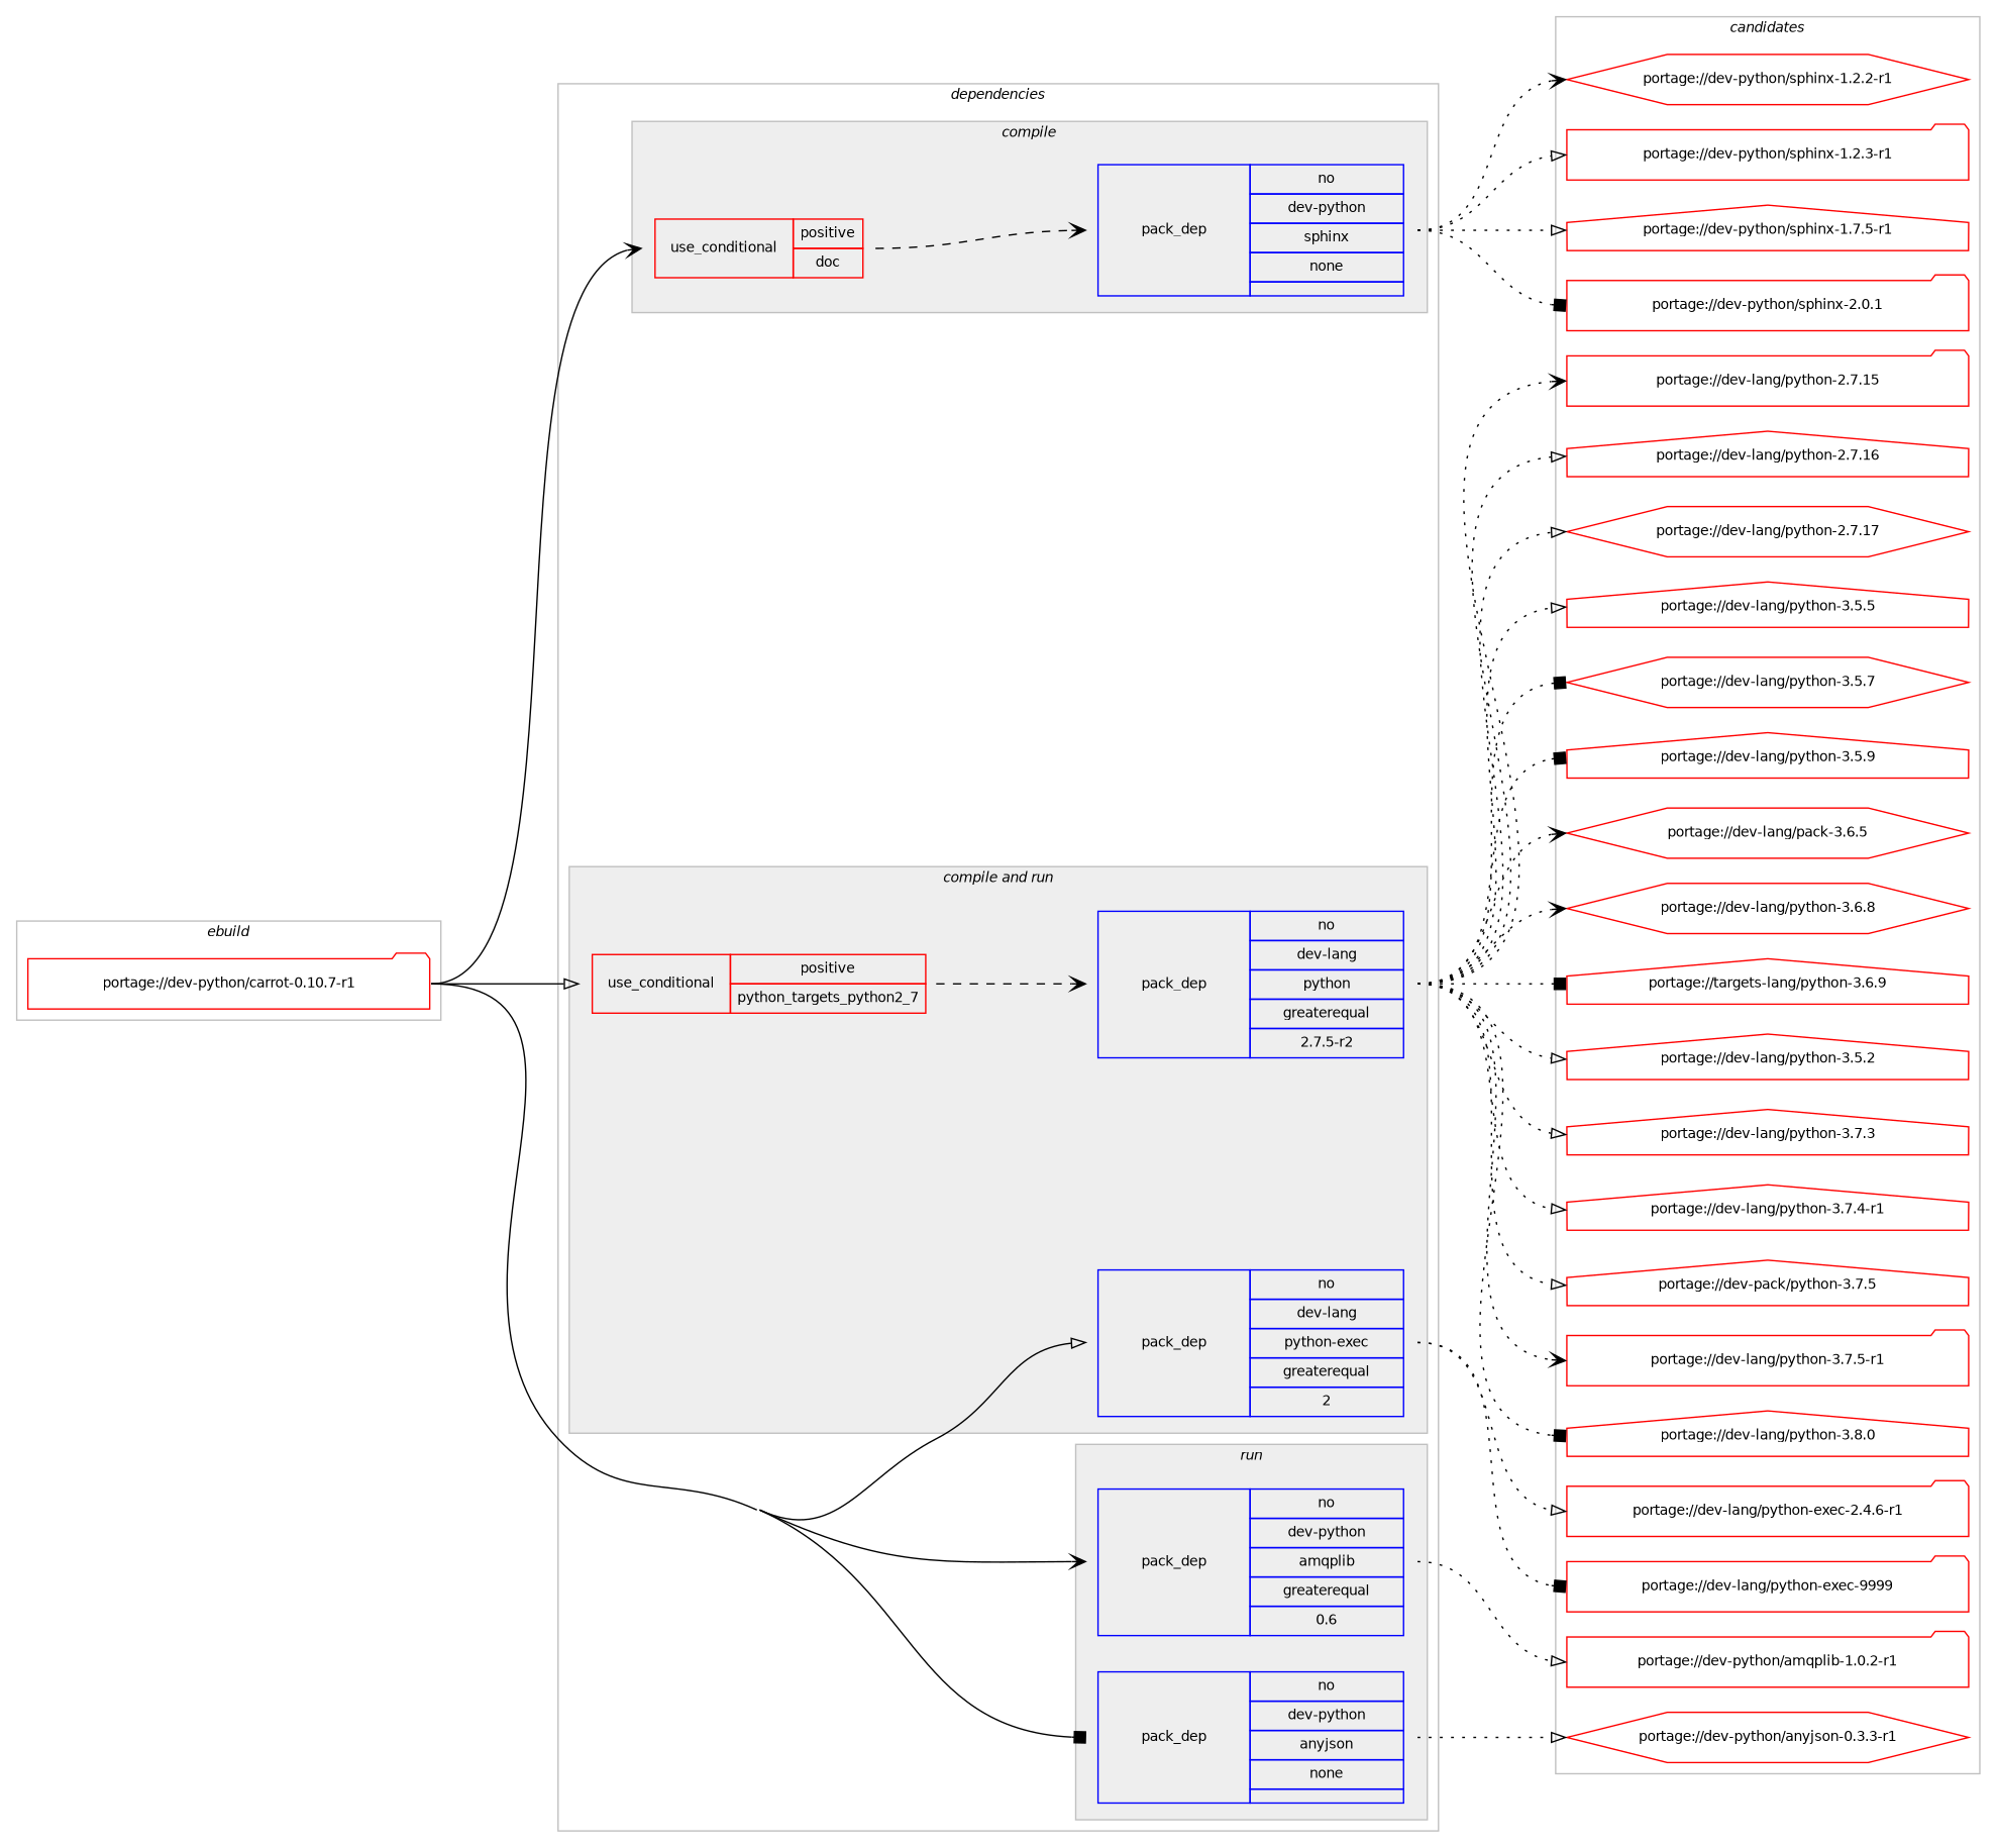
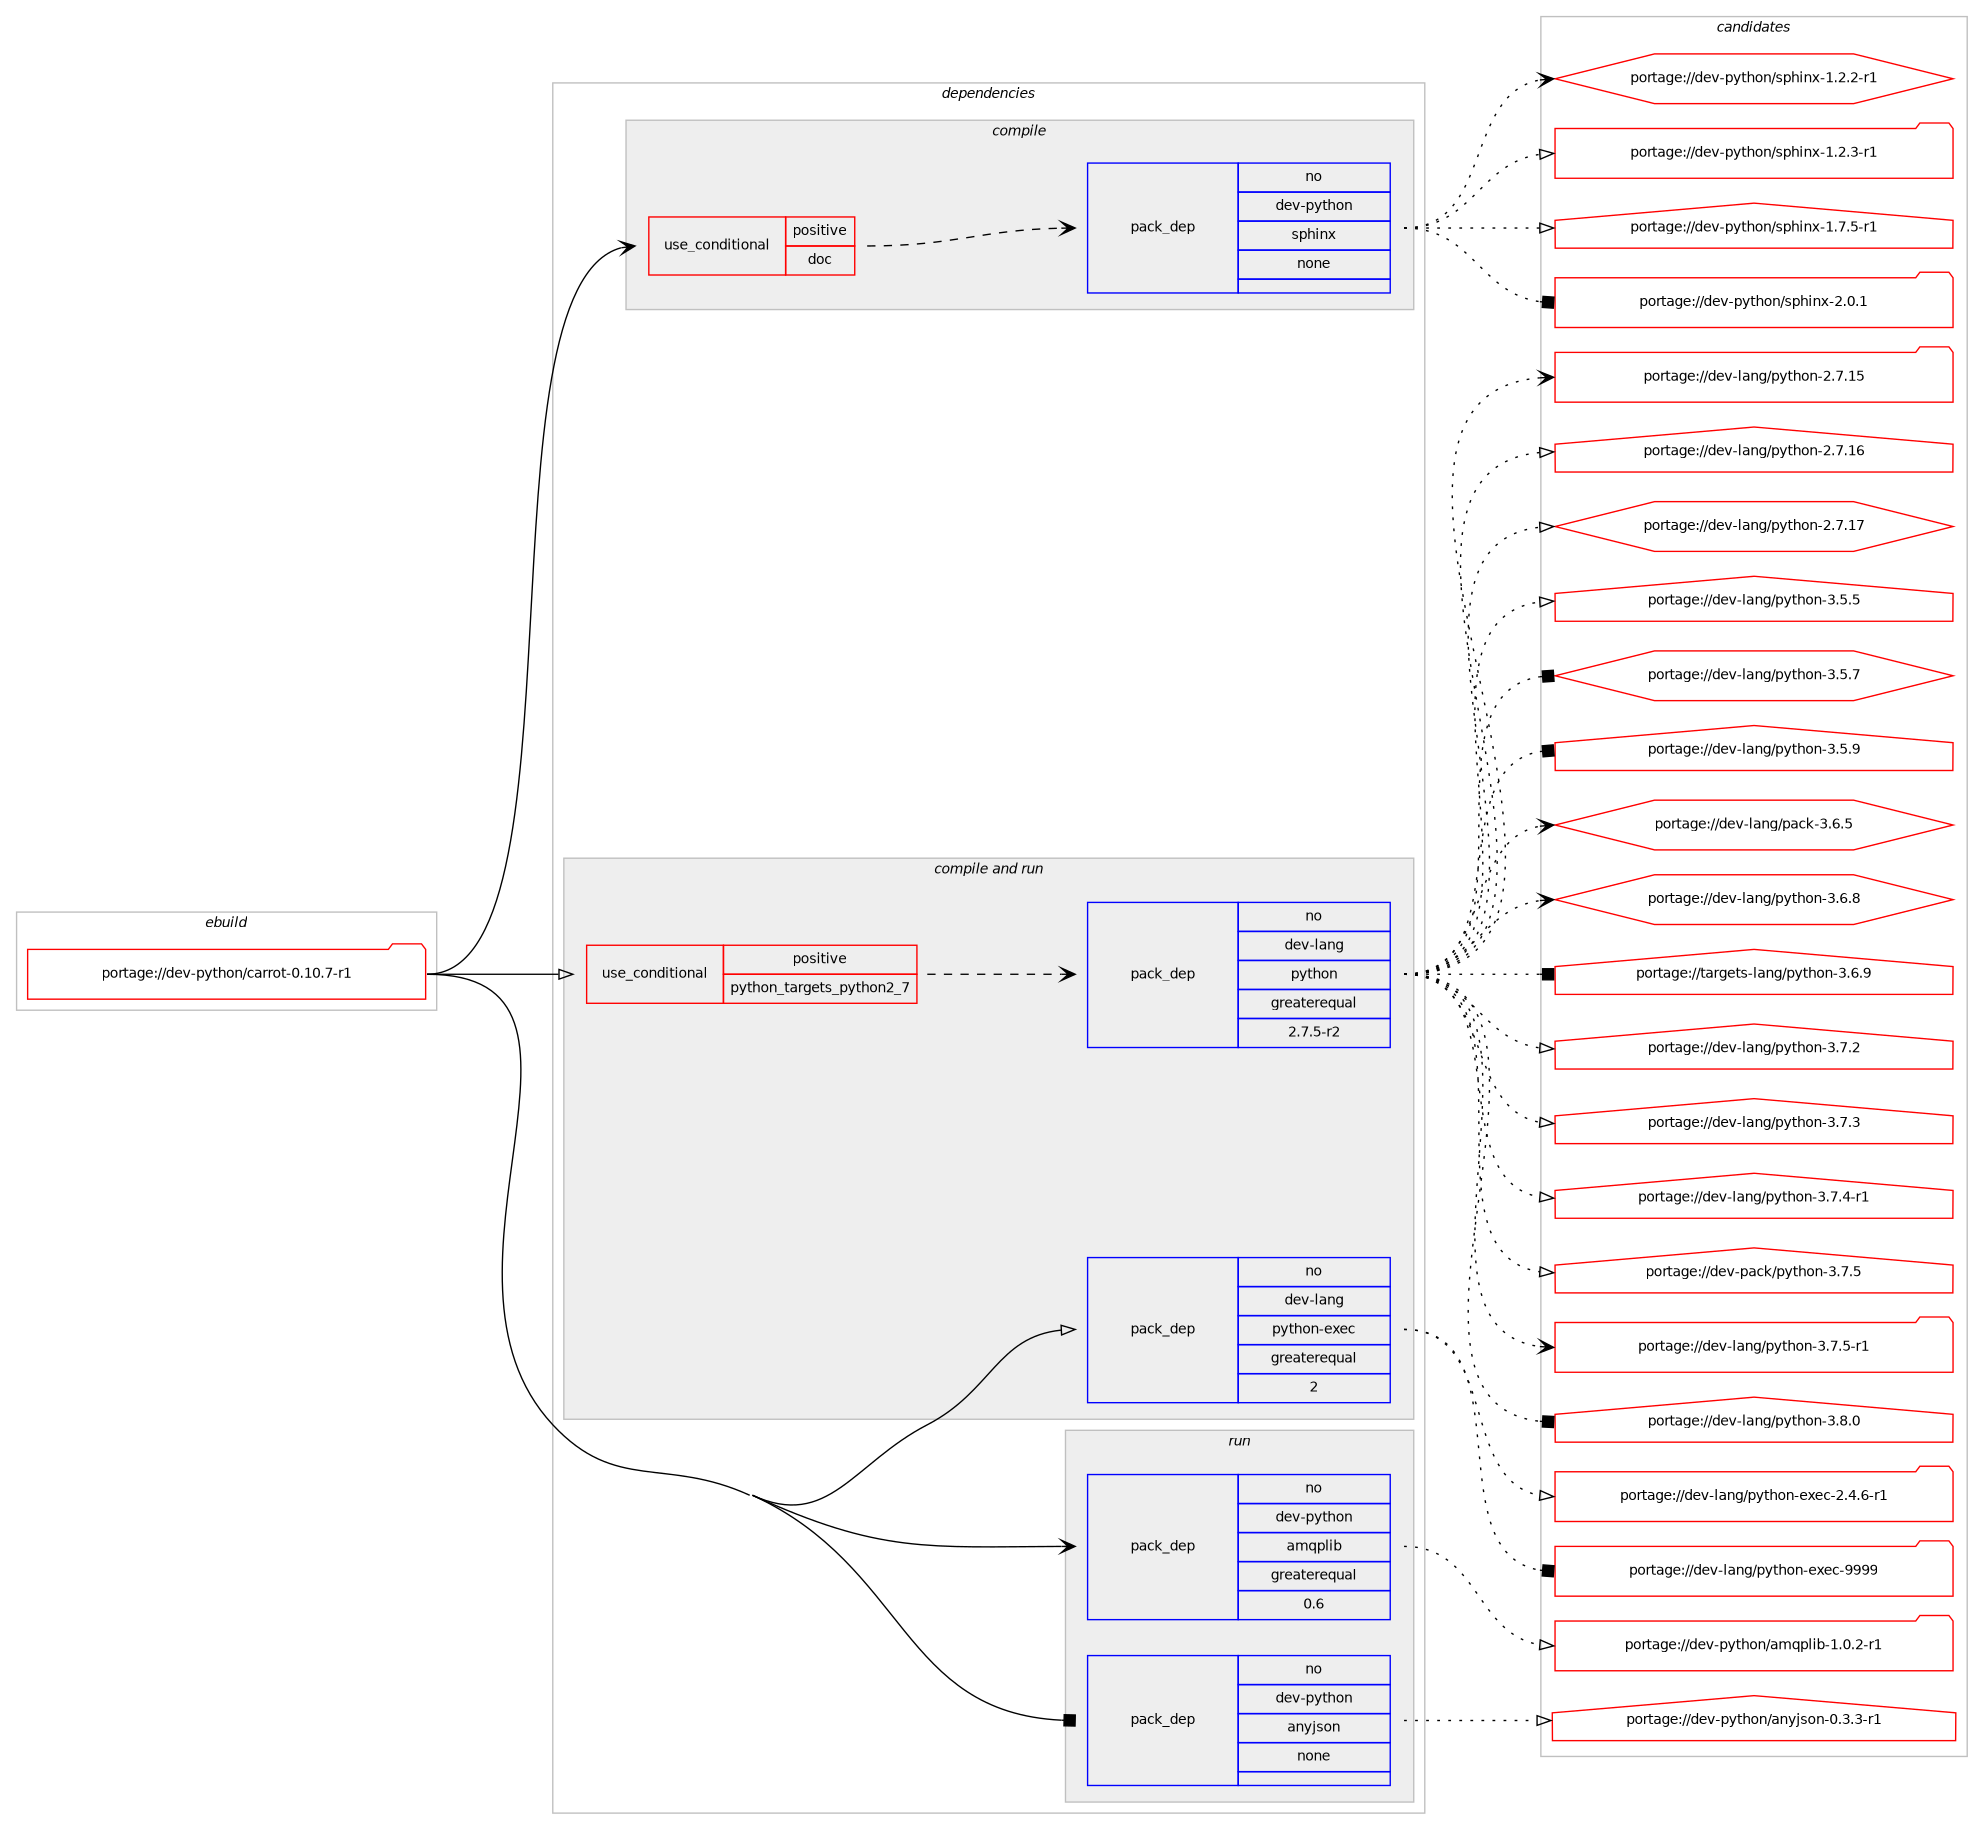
  digraph {
    compound=true
    concentrate=true
    fontname=Helvetica
    fontsize=10
    newrank=true
    rankdir=LR
    ranksep=1.5
    node [color=red fontname=Helvetica fontsize=10 shape=house]
    edge [arrowhead=onormal headport=w style=dotted tailport=e weight=100]
    n1 [label="portage://dev-python/carrot-0.10.7-r1" shape=folder width=4]
    n2 [color=blue label=<<TABLE BORDER="0" CELLBORDER="1" CELLSPACING="0" CELLPADDING="4" WIDTH="220"><TR><TD ROWSPAN="6" CELLPADDING="30">pack_dep</TD></TR><TR><TD WIDTH="110">no</TD></TR><TR><TD>dev-python</TD></TR><TR><TD>sphinx</TD></TR><TR><TD>none</TD></TR><TR><TD></TD></TR></TABLE>> shape=none]
    n3 [label=<<TABLE BORDER="0" CELLBORDER="1" CELLSPACING="0" CELLPADDING="4"><TR><TD ROWSPAN="3" CELLPADDING="10">use_conditional</TD></TR><TR><TD>positive</TD></TR><TR><TD>doc</TD></TR></TABLE>> shape=none]
    n4 [color=blue label=<<TABLE BORDER="0" CELLBORDER="1" CELLSPACING="0" CELLPADDING="4" WIDTH="220"><TR><TD ROWSPAN="6" CELLPADDING="30">pack_dep</TD></TR><TR><TD WIDTH="110">no</TD></TR><TR><TD>dev-lang</TD></TR><TR><TD>python</TD></TR><TR><TD>greaterequal</TD></TR><TR><TD>2.7.5-r2</TD></TR></TABLE>> shape=none]
    n5 [label=<<TABLE BORDER="0" CELLBORDER="1" CELLSPACING="0" CELLPADDING="4"><TR><TD ROWSPAN="3" CELLPADDING="10">use_conditional</TD></TR><TR><TD>positive</TD></TR><TR><TD>python_targets_python2_7</TD></TR></TABLE>> shape=none]
    n6 [color=blue label=<<TABLE BORDER="0" CELLBORDER="1" CELLSPACING="0" CELLPADDING="4" WIDTH="220"><TR><TD ROWSPAN="6" CELLPADDING="30">pack_dep</TD></TR><TR><TD WIDTH="110">no</TD></TR><TR><TD>dev-lang</TD></TR><TR><TD>python-exec</TD></TR><TR><TD>greaterequal</TD></TR><TR><TD>2</TD></TR></TABLE>> shape=none]
    n7 [color=blue label=<<TABLE BORDER="0" CELLBORDER="1" CELLSPACING="0" CELLPADDING="4" WIDTH="220"><TR><TD ROWSPAN="6" CELLPADDING="30">pack_dep</TD></TR><TR><TD WIDTH="110">no</TD></TR><TR><TD>dev-python</TD></TR><TR><TD>amqplib</TD></TR><TR><TD>greaterequal</TD></TR><TR><TD>0.6</TD></TR></TABLE>> shape=none]
    n8 [color=blue label=<<TABLE BORDER="0" CELLBORDER="1" CELLSPACING="0" CELLPADDING="4" WIDTH="220"><TR><TD ROWSPAN="6" CELLPADDING="30">pack_dep</TD></TR><TR><TD WIDTH="110">no</TD></TR><TR><TD>dev-python</TD></TR><TR><TD>anyjson</TD></TR><TR><TD>none</TD></TR><TR><TD></TD></TR></TABLE>> shape=none]
    n9 [label="portage://dev-python/sphinx-1.2.2-r1" shape=hexagon width=4]
    n10 [label="portage://dev-python/sphinx-1.2.3-r1" shape=folder width=4]
    n11 [label="portage://dev-python/sphinx-1.7.5-r1" width=4]
    n12 [label="portage://dev-python/sphinx-2.0.1" shape=folder width=4]
    n13 [label="portage://dev-lang/python-2.7.15" shape=folder width=4]
    n14 [label="portage://dev-lang/python-2.7.16" width=4]
    n15 [label="portage://dev-lang/python-2.7.17" shape=hexagon width=4]
    n16 [label="portage://dev-lang/python-3.5.5" width=4]
    n17 [label="portage://dev-lang/python-3.5.7" shape=hexagon width=4]
    n18 [label="portage://dev-lang/python-3.5.9" width=4]
    n19 [label="portage://dev-lang/pack-3.6.5" shape=hexagon width=4]
    n20 [label="portage://dev-lang/python-3.6.8" shape=hexagon width=4]
    n21 [label="portage://targets-lang/python-3.6.9" width=4]
-   n22 [label="portage://dev-lang/python-3.5.2" width=4]
+   n22 [label="portage://dev-lang/python-3.7.2" width=4]
    n23 [label="portage://dev-lang/python-3.7.3" width=4]
    n24 [label="portage://dev-lang/python-3.7.4-r1" width=4]
    n25 [label="portage://dev-pack/python-3.7.5" width=4]
    n26 [label="portage://dev-lang/python-3.7.5-r1" shape=folder width=4]
    n27 [label="portage://dev-lang/python-3.8.0" width=4]
    n28 [label="portage://dev-lang/python-exec-2.4.6-r1" shape=folder width=4]
    n29 [label="portage://dev-lang/python-exec-9999" shape=folder width=4]
    n30 [label="portage://dev-python/amqplib-1.0.2-r1" shape=folder width=4]
-   n31 [label="portage://dev-python/anyjson-0.3.3-r1" shape=hexagon width=4]
+   n31 [label="portage://dev-python/anyjson-0.3.3-r1" width=4]
    subgraph cluster_1 {
      color=gray
      label=<<i>ebuild</i>>
      rank=same
      n1
    }
    subgraph cluster_2 {
      color=gray
      label=<<i>dependencies</i>>
      subgraph cluster_3 {
        color=gray
        fillcolor="#eeeeee"
        label=<<i>compile</i>>
        style=filled
        subgraph sub_4 {
          color=gray
          fillcolor="#eeeeee"
          label=<<i>compile</i>>
          style=filled
          n3
          subgraph sub_5 {
            color=gray
            fillcolor="#eeeeee"
            label=<<i>compile</i>>
            style=filled
            n2
          }
        }
      }
      subgraph cluster_6 {
        color=gray
        fillcolor="#eeeeee"
        label=<<i>compile and run</i>>
        style=filled
        subgraph sub_7 {
          color=gray
          fillcolor="#eeeeee"
          label=<<i>compile and run</i>>
          style=filled
          n5
          subgraph sub_8 {
            color=gray
            fillcolor="#eeeeee"
            label=<<i>compile and run</i>>
            style=filled
            n4
          }
        }
        subgraph sub_9 {
          color=gray
          fillcolor="#eeeeee"
          label=<<i>compile and run</i>>
          style=filled
          n6
        }
      }
      subgraph cluster_10 {
        color=gray
        fillcolor="#eeeeee"
        label=<<i>run</i>>
        style=filled
        subgraph sub_11 {
          color=gray
          fillcolor="#eeeeee"
          label=<<i>run</i>>
          style=filled
          n7
        }
        subgraph sub_12 {
          color=gray
          fillcolor="#eeeeee"
          label=<<i>run</i>>
          style=filled
          n8
        }
      }
    }
    subgraph cluster_13 {
      color=gray
      label=<<i>candidates</i>>
      rank=same
      subgraph sub_14 {
        color=black
        label=<<i>candidates</i>>
        nodesep=1
        rank=same
        n9
        n10
        n11
        n12
      }
      subgraph sub_15 {
        color=black
        label=<<i>candidates</i>>
        nodesep=1
        rank=same
        n13
        n14
        n15
        n16
        n17
        n18
        n19
        n20
        n21
        n22
        n23
        n24
        n25
        n26
        n27
      }
      subgraph sub_16 {
        color=black
        label=<<i>candidates</i>>
        nodesep=1
        rank=same
        n28
        n29
      }
      subgraph sub_17 {
        color=black
        label=<<i>candidates</i>>
        nodesep=1
        rank=same
        n30
      }
      subgraph sub_18 {
        color=black
        label=<<i>candidates</i>>
        nodesep=1
        rank=same
        n31
      }
    }
    n1 -> n3 [arrowhead=vee style=solid weight=20]
    n1 -> n5 [style=solid weight=20]
    n1 -> n6 [style=solid weight=20]
    n1 -> n7 [arrowhead=vee style=solid weight=20]
    n1 -> n8 [arrowhead=box style=solid weight=20]
    n2 -> n9 [arrowhead=vee]
    n2 -> n10
    n2 -> n11
    n2 -> n12 [arrowhead=box]
    n3 -> n2 [arrowhead=vee style=dashed weight=20]
    n4 -> n13 [arrowhead=vee]
    n4 -> n14
    n4 -> n15
    n4 -> n16
    n4 -> n17 [arrowhead=box]
    n4 -> n18 [arrowhead=box]
    n4 -> n19 [arrowhead=vee]
    n4 -> n20 [arrowhead=vee]
    n4 -> n21 [arrowhead=box]
    n4 -> n22
    n4 -> n23
    n4 -> n24
    n4 -> n25
    n4 -> n26 [arrowhead=vee]
    n4 -> n27 [arrowhead=box]
    n5 -> n4 [arrowhead=vee style=dashed weight=20]
    n6 -> n28
    n6 -> n29 [arrowhead=box]
    n7 -> n30
    n8 -> n31
  }
